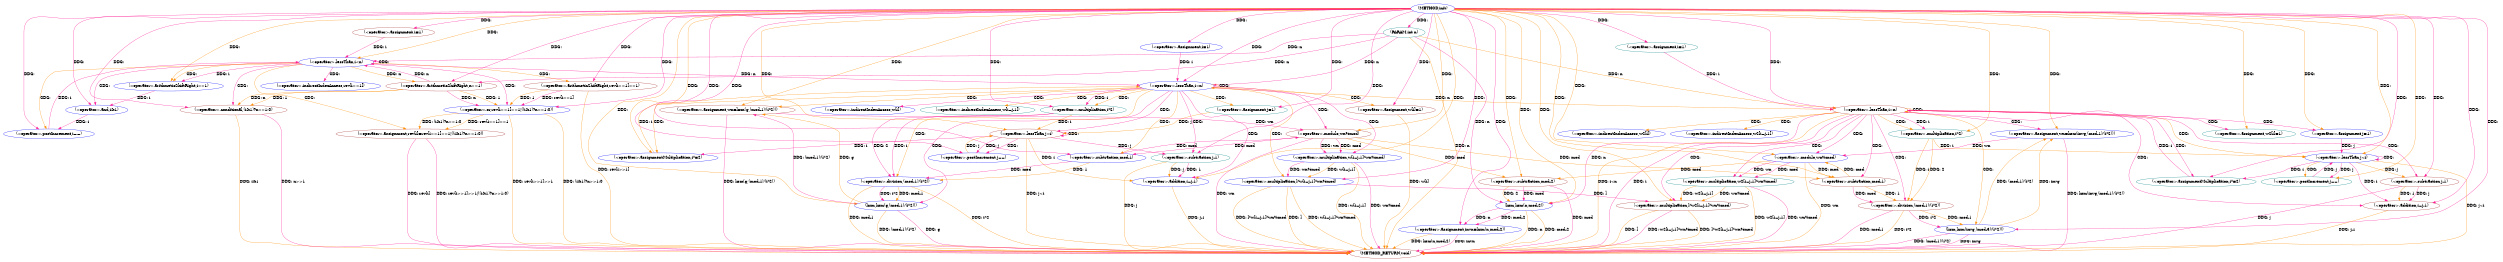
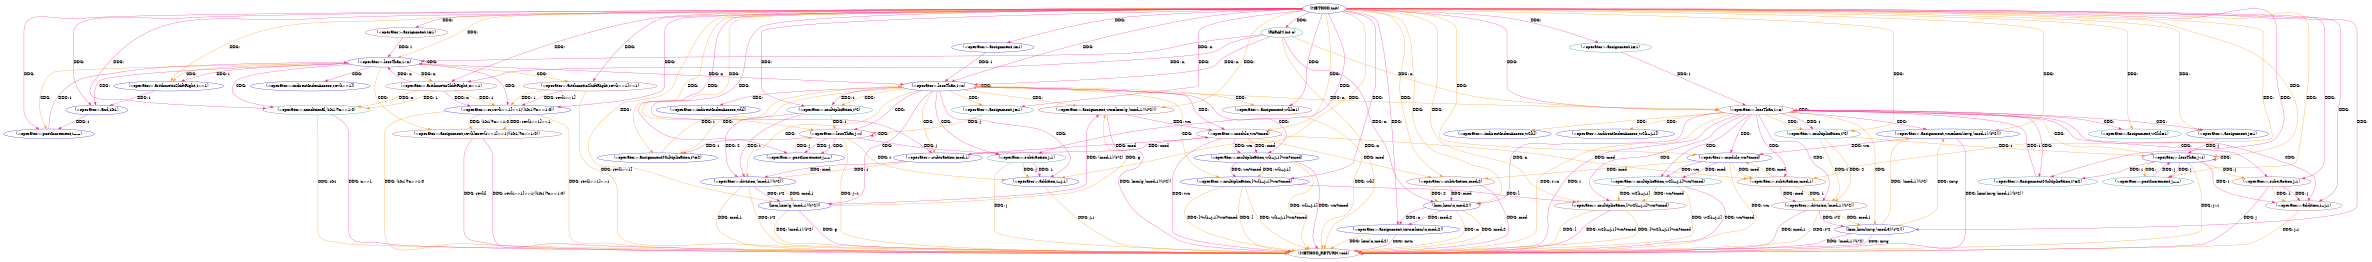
  digraph {
    node [color=blue]
    edge [color=deeppink]
    n1 [label="(METHOD,init)"]
    n2 [color=teal label="(PARAM,int n)"]
    n3 [label="(<operator>.assignment,invn=ksm(n,mod-2))"]
    n4 [color=brown label="(<operator>.assignment,i=1)"]
    n5 [label="(<operator>.lessThan,i<n)"]
    n6 [label="(<operator>.postIncrement,i++)"]
    n7 [label="(<operator>.assignment,i=1)"]
    n8 [label="(<operator>.lessThan,i<n)"]
    n9 [label="(<operator>.assignmentMultiplication,i*=2)"]
    n10 [color=teal label="(<operator>.assignment,i=1)"]
    n11 [color=brown label="(<operator>.lessThan,i<n)"]
    n12 [color=teal label="(<operator>.assignmentMultiplication,i*=2)"]
    n13 [color=brown label="(<operator>.assignment,w[i]=1)"]
    n14 [color=brown label="(<operator>.assignment,wn=ksm(g,(mod-1)/(i*2)))"]
    n15 [label="(<operator>.multiplication,l*w[i+j-1]*wn%mod)"]
    n16 [color=teal label="(<operator>.assignment,w2[i]=1)"]
    n17 [label="(<operator>.assignment,wn=ksm(invg,(mod-1)/(i*2)))"]
    n18 [color=brown label="(<operator>.multiplication,l*w2[i+j-1]*wn%mod)"]
    n19 [label="(ksm,ksm(n,mod-2))"]
    n20 [label="(<operator>.or,rev[i>>1]>>1|((i&1)?n>>1:0))"]
    n21 [color=teal label="(<operator>.assignment,j=1)"]
    n22 [color=brown label="(<operator>.lessThan,j<i)"]
    n23 [label="(<operator>.postIncrement,j++)"]
    n24 [label="(<operator>.assignment,j=1)"]
    n25 [label="(<operator>.lessThan,j<i)"]
    n26 [color=teal label="(<operator>.postIncrement,j++)"]
    n27 [color=brown label="(<operator>.subtraction,mod-2)"]
    n28 [color=brown label="(<operator>.arithmeticShiftRight,rev[i>>1]>>1)"]
-   n29 [color=brown label="(<operator>.conditional,(i&1)?n>>1:0)"]
+   n29 [color=teal label="(<operator>.conditional,(i&1)?n>>1:0)"]
    n30 [label="(ksm,ksm(g,(mod-1)/(i*2)))"]
    n31 [label="(ksm,ksm(invg,(mod-3)/(i*2)))"]
    n32 [label="(<operator>.and,i&1)"]
    n33 [color=brown label="(<operator>.arithmeticShiftRight,n>>1)"]
    n34 [color=brown label="(<operator>.modulo,wn%mod)"]
    n35 [label="(<operator>.modulo,wn%mod)"]
    n36 [label="(<operator>.arithmeticShiftRight,i>>1)"]
    n37 [label="(<operator>.subtraction,mod-1)"]
    n38 [color=teal label="(<operator>.multiplication,i*2)"]
    n39 [label="(<operator>.addition,i+j-1)"]
    n40 [color=brown label="(<operator>.subtraction,mod-1)"]
    n41 [color=teal label="(<operator>.multiplication,i*2)"]
    n42 [color=brown label="(<operator>.addition,i+j-1)"]
    n43 [color=teal label="(<operator>.subtraction,j-1)"]
    n44 [color=brown label="(<operator>.subtraction,j-1)"]
    n45 [color=brown label="(METHOD_RETURN,void)"]
    n46 [color=brown label="(<operator>.assignment,rev[i]=rev[i>>1]>>1|((i&1)?n>>1:0))"]
    n47 [label="(<operator>.indirectIndexAccess,rev[i>>1])"]
    n48 [label="(<operator>.multiplication,w[i+j-1]*wn%mod)"]
    n49 [label="(<operator>.division,(mod-1)/(i*2))"]
    n50 [label="(<operator>.indirectIndexAccess,w[i])"]
-   n51 [color=teal label="(<operator>.indirectIndexAccess,w[i+j-1])"]
    n52 [color=teal label="(<operator>.multiplication,w2[i+j-1]*wn%mod)"]
    n53 [color=brown label="(<operator>.division,(mod-1)/(i*2))"]
    n54 [label="(<operator>.indirectIndexAccess,w2[i])"]
    n55 [label="(<operator>.indirectIndexAccess,w2[i+j-1])"]
    n1 -> n2 [label="DDG: "]
    n1 -> n3 [label="DDG: "]
    n1 -> n4 [label="DDG: "]
    n1 -> n5 [color=darkorange label="DDG: "]
    n1 -> n6 [label="DDG: "]
    n1 -> n7 [label="DDG: "]
    n1 -> n8 [label="DDG: "]
    n1 -> n9 [color=darkorange label="DDG: "]
    n1 -> n10 [label="DDG: "]
    n1 -> n11 [label="DDG: "]
    n1 -> n12 [label="DDG: "]
    n1 -> n13 [label="DDG: "]
    n1 -> n14 [color=darkorange label="DDG: "]
    n1 -> n15 [label="DDG: "]
    n1 -> n16 [color=darkorange label="DDG: "]
    n1 -> n17 [color=darkorange label="DDG: "]
    n1 -> n18 [color=darkorange label="DDG: "]
    n1 -> n19 [color=darkorange label="DDG: "]
    n1 -> n20 [label="DDG: "]
    n1 -> n21 [label="DDG: "]
    n1 -> n22 [color=darkorange label="DDG: "]
    n1 -> n23 [label="DDG: "]
    n1 -> n24 [color=darkorange label="DDG: "]
    n1 -> n25 [color=darkorange label="DDG: "]
    n1 -> n26 [color=darkorange label="DDG: "]
    n1 -> n27 [color=darkorange label="DDG: "]
    n1 -> n28 [label="DDG: "]
    n1 -> n29 [label="DDG: "]
    n1 -> n30 [color=darkorange label="DDG: "]
    n1 -> n31 [label="DDG: "]
    n1 -> n32 [label="DDG: "]
    n1 -> n33 [label="DDG: "]
    n1 -> n34 [color=darkorange label="DDG: "]
    n1 -> n35 [color=darkorange label="DDG: "]
    n1 -> n36 [color=darkorange label="DDG: "]
    n1 -> n37 [label="DDG: "]
    n1 -> n38 [label="DDG: "]
    n1 -> n39 [color=darkorange label="DDG: "]
    n1 -> n40 [color=darkorange label="DDG: "]
    n1 -> n41 [color=darkorange label="DDG: "]
    n1 -> n42 [label="DDG: "]
    n1 -> n43 [label="DDG: "]
    n1 -> n44 [label="DDG: "]
    n2 -> n5 [label="DDG: n"]
    n2 -> n8 [label="DDG: n"]
    n2 -> n11 [color=darkorange label="DDG: n"]
    n2 -> n19 [label="DDG: n"]
    n2 -> n33 [label="DDG: n"]
    n2 -> n45 [color=darkorange label="DDG: n"]
    n3 -> n45 [color=darkorange label="DDG: ksm(n,mod-2)"]
    n3 -> n45 [label="DDG: invn"]
    n4 -> n5 [label="DDG: i"]
    n5 -> n5 [label="CDG: "]
    n5 -> n6 [color=darkorange label="CDG: "]
    n5 -> n8 [label="DDG: n"]
    n5 -> n20 [label="CDG: "]
    n5 -> n28 [color=darkorange label="CDG: "]
    n5 -> n29 [label="CDG: "]
    n5 -> n32 [label="CDG: "]
    n5 -> n33 [color=darkorange label="DDG: n"]
    n5 -> n36 [label="DDG: i"]
    n5 -> n36 [color=darkorange label="CDG: "]
    n5 -> n46 [color=darkorange label="CDG: "]
    n5 -> n47 [label="CDG: "]
    n6 -> n5 [label="DDG: i"]
    n7 -> n8 [label="DDG: i"]
    n8 -> n8 [color=darkorange label="CDG: "]
    n8 -> n9 [color=darkorange label="CDG: "]
    n8 -> n11 [color=darkorange label="DDG: n"]
    n8 -> n13 [color=darkorange label="CDG: "]
    n8 -> n14 [color=darkorange label="CDG: "]
    n8 -> n15 [color=darkorange label="CDG: "]
    n8 -> n21 [color=darkorange label="CDG: "]
    n8 -> n22 [label="CDG: "]
    n8 -> n30 [label="CDG: "]
    n8 -> n34 [label="CDG: "]
    n8 -> n37 [color=darkorange label="CDG: "]
    n8 -> n38 [label="DDG: i"]
    n8 -> n38 [color=darkorange label="CDG: "]
    n8 -> n39 [label="CDG: "]
    n8 -> n43 [label="CDG: "]
    n8 -> n48 [label="CDG: "]
    n8 -> n49 [color=darkorange label="CDG: "]
    n8 -> n50 [label="CDG: "]
-   n8 -> n51 [color=darkorange label="CDG: "]
    n9 -> n8 [color=darkorange label="DDG: i"]
    n10 -> n11 [label="DDG: i"]
    n11 -> n11 [color=darkorange label="CDG: "]
    n11 -> n12 [label="CDG: "]
    n11 -> n16 [label="CDG: "]
    n11 -> n17 [label="CDG: "]
    n11 -> n18 [label="CDG: "]
    n11 -> n19 [label="DDG: n"]
    n11 -> n24 [label="CDG: "]
    n11 -> n25 [color=darkorange label="CDG: "]
    n11 -> n31 [color=darkorange label="CDG: "]
    n11 -> n35 [label="CDG: "]
    n11 -> n40 [label="CDG: "]
    n11 -> n41 [label="DDG: i"]
    n11 -> n41 [color=darkorange label="CDG: "]
    n11 -> n42 [label="CDG: "]
    n11 -> n44 [label="CDG: "]
    n11 -> n45 [label="DDG: i"]
    n11 -> n45 [color=darkorange label="DDG: i<n"]
    n11 -> n52 [label="CDG: "]
    n11 -> n53 [label="CDG: "]
    n11 -> n54 [color=darkorange label="CDG: "]
    n11 -> n55 [color=darkorange label="CDG: "]
    n12 -> n11 [label="DDG: i"]
    n13 -> n45 [color=darkorange label="DDG: w[i]"]
    n14 -> n34 [label="DDG: wn"]
    n14 -> n45 [label="DDG: ksm(g,(mod-1)/(i*2))"]
    n15 -> n18 [label="DDG: l"]
    n15 -> n45 [color=darkorange label="DDG: l"]
    n15 -> n45 [color=darkorange label="DDG: w[i+j-1]*wn%mod"]
    n15 -> n45 [color=darkorange label="DDG: l*w[i+j-1]*wn%mod"]
    n17 -> n35 [label="DDG: wn"]
    n17 -> n45 [label="DDG: ksm(invg,(mod-1)/(i*2))"]
    n18 -> n45 [color=darkorange label="DDG: l"]
    n18 -> n45 [label="DDG: w2[i+j-1]*wn%mod"]
    n18 -> n45 [color=darkorange label="DDG: l*w2[i+j-1]*wn%mod"]
    n19 -> n3 [label="DDG: mod-2"]
    n19 -> n3 [label="DDG: n"]
    n19 -> n45 [color=darkorange label="DDG: n"]
    n19 -> n45 [color=darkorange label="DDG: mod-2"]
    n20 -> n45 [color=darkorange label="DDG: rev[i>>1]>>1"]
    n20 -> n45 [color=darkorange label="DDG: (i&1)?n>>1:0"]
    n20 -> n46 [color=darkorange label="DDG: (i&1)?n>>1:0"]
    n20 -> n46 [color=darkorange label="DDG: rev[i>>1]>>1"]
    n21 -> n22 [color=darkorange label="DDG: j"]
    n22 -> n9 [label="DDG: i"]
    n22 -> n22 [label="CDG: "]
    n22 -> n23 [label="DDG: j"]
    n22 -> n23 [label="CDG: "]
    n22 -> n39 [color=darkorange label="DDG: i"]
    n22 -> n43 [label="DDG: j"]
    n22 -> n45 [color=darkorange label="DDG: j<i"]
    n23 -> n22 [color=darkorange label="DDG: j"]
    n24 -> n25 [label="DDG: j"]
    n25 -> n12 [label="DDG: i"]
    n25 -> n25 [label="CDG: "]
    n25 -> n26 [label="DDG: j"]
    n25 -> n26 [color=darkorange label="CDG: "]
    n25 -> n42 [label="DDG: i"]
    n25 -> n44 [color=darkorange label="DDG: j"]
    n25 -> n45 [color=darkorange label="DDG: j<i"]
    n26 -> n25 [label="DDG: j"]
    n27 -> n19 [color=darkorange label="DDG: 2"]
    n27 -> n19 [label="DDG: mod"]
    n27 -> n45 [label="DDG: mod"]
    n28 -> n20 [color=darkorange label="DDG: 1"]
    n28 -> n20 [label="DDG: rev[i>>1]"]
    n28 -> n45 [color=darkorange label="DDG: rev[i>>1]"]
    n29 -> n45 [color=darkorange label="DDG: i&1"]
    n29 -> n45 [label="DDG: n>>1"]
    n30 -> n14 [label="DDG: (mod-1)/(i*2)"]
    n30 -> n14 [color=darkorange label="DDG: g"]
    n30 -> n45 [color=darkorange label="DDG: (mod-1)/(i*2)"]
    n30 -> n45 [label="DDG: g"]
    n31 -> n17 [color=darkorange label="DDG: (mod-1)/(i*2)"]
    n31 -> n17 [color=darkorange label="DDG: invg"]
    n31 -> n45 [label="DDG: (mod-1)/(i*2)"]
    n31 -> n45 [label="DDG: invg"]
    n32 -> n6 [label="DDG: i"]
    n33 -> n5 [label="DDG: n"]
    n33 -> n20 [label="DDG: n"]
    n33 -> n20 [color=darkorange label="DDG: 1"]
    n33 -> n29 [color=darkorange label="DDG: n"]
    n33 -> n29 [color=darkorange label="DDG: 1"]
    n34 -> n27 [color=darkorange label="DDG: mod"]
    n34 -> n37 [label="DDG: mod"]
    n34 -> n40 [color=darkorange label="DDG: mod"]
    n34 -> n45 [label="DDG: wn"]
    n34 -> n48 [label="DDG: mod"]
    n34 -> n48 [label="DDG: wn"]
    n35 -> n27 [color=darkorange label="DDG: mod"]
    n35 -> n40 [color=darkorange label="DDG: mod"]
    n35 -> n45 [color=darkorange label="DDG: wn"]
    n35 -> n52 [label="DDG: wn"]
    n35 -> n52 [label="DDG: mod"]
    n36 -> n32 [label="DDG: i"]
    n37 -> n34 [label="DDG: mod"]
    n37 -> n49 [color=darkorange label="DDG: 1"]
    n37 -> n49 [label="DDG: mod"]
    n38 -> n22 [color=darkorange label="DDG: i"]
    n38 -> n49 [label="DDG: 2"]
    n38 -> n49 [label="DDG: i"]
    n39 -> n45 [color=darkorange label="DDG: j-1"]
    n40 -> n35 [color=darkorange label="DDG: mod"]
    n40 -> n53 [color=darkorange label="DDG: 1"]
    n40 -> n53 [label="DDG: mod"]
    n41 -> n25 [color=darkorange label="DDG: i"]
    n41 -> n53 [color=darkorange label="DDG: i"]
    n41 -> n53 [color=darkorange label="DDG: 2"]
    n42 -> n45 [color=darkorange label="DDG: j-1"]
    n43 -> n39 [color=darkorange label="DDG: j"]
    n43 -> n39 [label="DDG: 1"]
    n43 -> n45 [color=darkorange label="DDG: j"]
    n44 -> n42 [color=darkorange label="DDG: 1"]
    n44 -> n42 [label="DDG: j"]
    n44 -> n45 [label="DDG: j"]
    n46 -> n45 [label="DDG: rev[i]"]
    n46 -> n45 [label="DDG: rev[i>>1]>>1|((i&1)?n>>1:0)"]
    n48 -> n15 [color=darkorange label="DDG: w[i+j-1]"]
    n48 -> n15 [label="DDG: wn%mod"]
    n48 -> n45 [color=darkorange label="DDG: w[i+j-1]"]
    n48 -> n45 [label="DDG: wn%mod"]
    n49 -> n30 [color=darkorange label="DDG: mod-1"]
    n49 -> n30 [label="DDG: i*2"]
    n49 -> n45 [color=darkorange label="DDG: mod-1"]
    n49 -> n45 [color=darkorange label="DDG: i*2"]
    n52 -> n18 [color=darkorange label="DDG: wn%mod"]
    n52 -> n18 [color=darkorange label="DDG: w2[i+j-1]"]
    n52 -> n45 [color=darkorange label="DDG: w2[i+j-1]"]
    n52 -> n45 [label="DDG: wn%mod"]
    n53 -> n31 [label="DDG: i*2"]
    n53 -> n31 [color=darkorange label="DDG: mod-1"]
    n53 -> n45 [label="DDG: mod-1"]
    n53 -> n45 [color=darkorange label="DDG: i*2"]
  }
